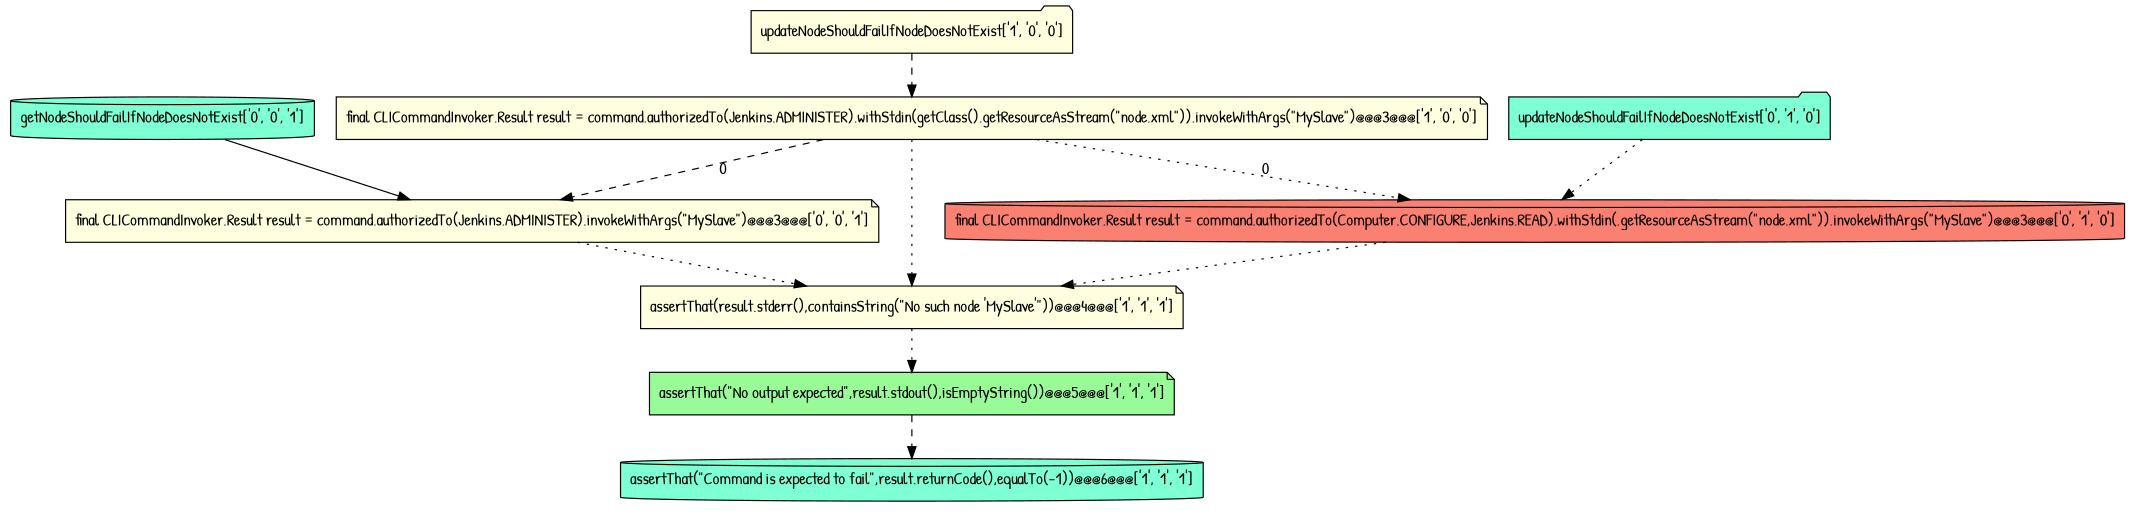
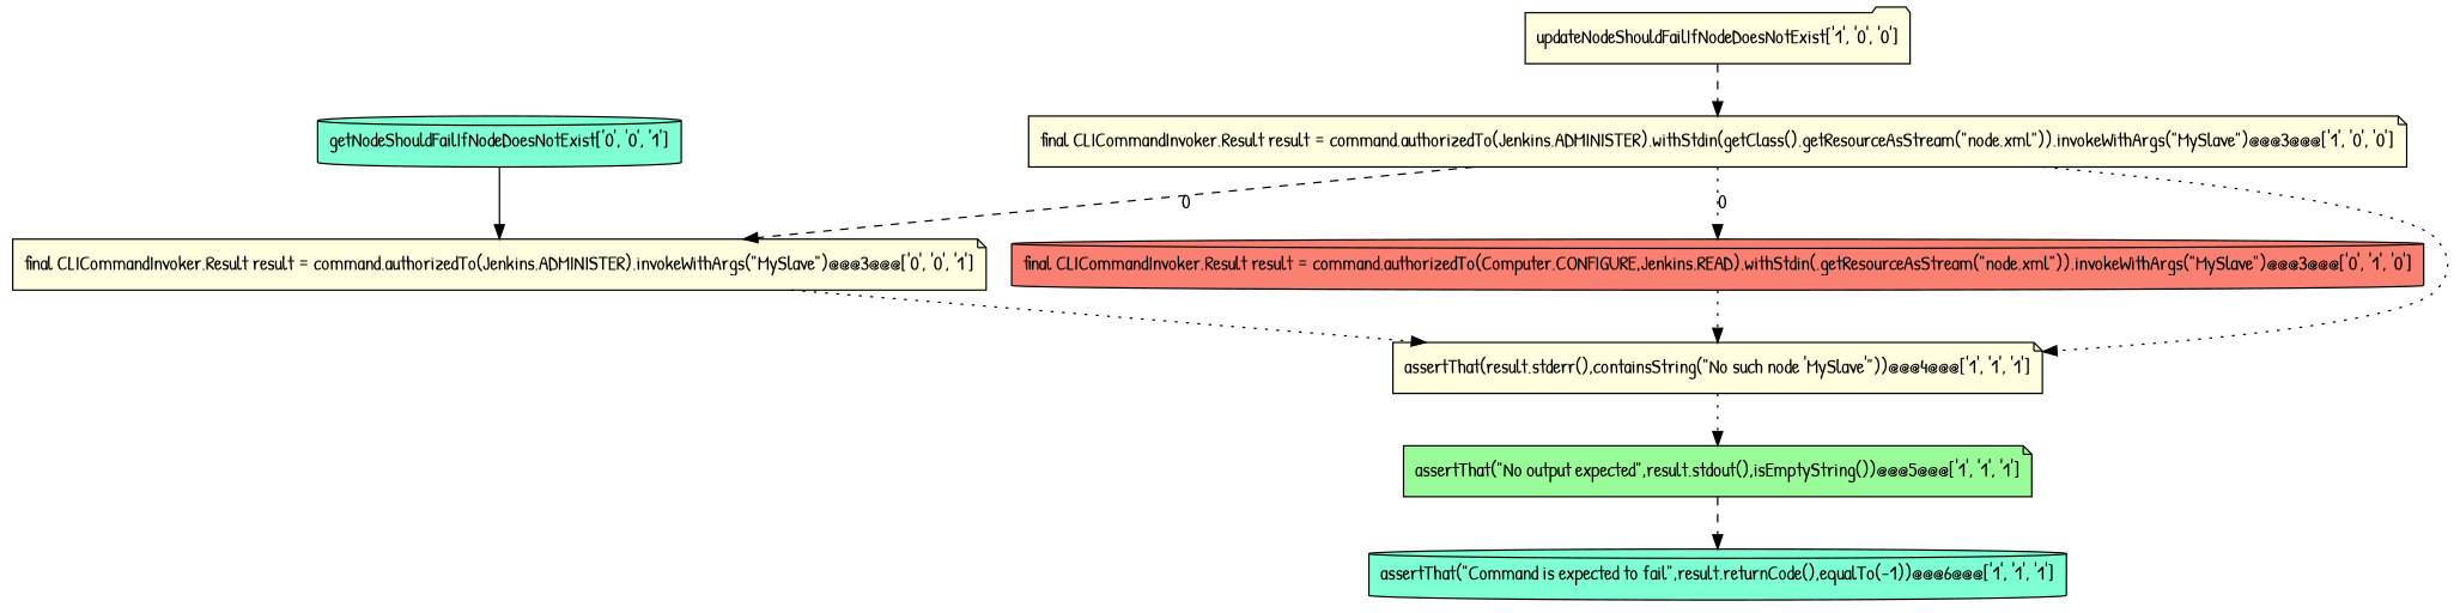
  digraph {
    fontname="Patrick Hand"
    node [fillcolor=lightyellow shape=note style=filled fontname="Patrick Hand"]
    edge [style=dotted fontname="Patrick Hand"]
    n1 [fillcolor=salmon label="final CLICommandInvoker.Result result = command.authorizedTo(Computer.CONFIGURE,Jenkins.READ).withStdin(.getResourceAsStream(\"node.xml\")).invokeWithArgs(\"MySlave\")@@@3@@@['0', '1', '0']" shape=cylinder]
    n2 [label="assertThat(result.stderr(),containsString(\"No such node 'MySlave'\"))@@@4@@@['1', '1', '1']"]
    n3 [fillcolor=aquamarine label="getNodeShouldFailIfNodeDoesNotExist['0', '0', '1']" shape=cylinder]
    n4 [label="final CLICommandInvoker.Result result = command.authorizedTo(Jenkins.ADMINISTER).invokeWithArgs(\"MySlave\")@@@3@@@['0', '0', '1']"]
    n5 [label="updateNodeShouldFailIfNodeDoesNotExist['1', '0', '0']" shape=folder]
    n6 [label="final CLICommandInvoker.Result result = command.authorizedTo(Jenkins.ADMINISTER).withStdin(getClass().getResourceAsStream(\"node.xml\")).invokeWithArgs(\"MySlave\")@@@3@@@['1', '0', '0']"]
    n7 [fillcolor=aquamarine label="assertThat(\"Command is expected to fail\",result.returnCode(),equalTo(-1))@@@6@@@['1', '1', '1']" shape=cylinder]
    n8 [fillcolor=palegreen label="assertThat(\"No output expected\",result.stdout(),isEmptyString())@@@5@@@['1', '1', '1']"]
-   n9 [fillcolor=aquamarine label="updateNodeShouldFailIfNodeDoesNotExist['0', '1', '0']" shape=folder]
    n1 -> n2
    n2 -> n8
    n3 -> n4 [style=solid]
    n4 -> n2
    n5 -> n6 [style=dashed]
    n6 -> n1 [label=0]
    n6 -> n2
    n6 -> n4 [label=0 style=dashed]
    n8 -> n7 [style=dashed]
-   n9 -> n1
  }
